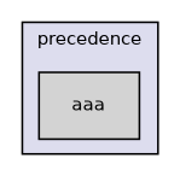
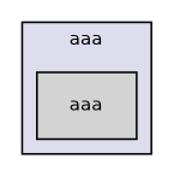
  digraph {
    compound=true
    n1 [fillcolor=lightgrey fontname=Helvetica fontsize=10 label=aaa pencolor=black shape=box style=filled]
    subgraph cluster_1 {
      bgcolor="#ddddee"
      fontname=Helvetica
      fontsize=10
-     label=precedence
+     label=aaa
      pencolor=black
      n1
    }
  }
